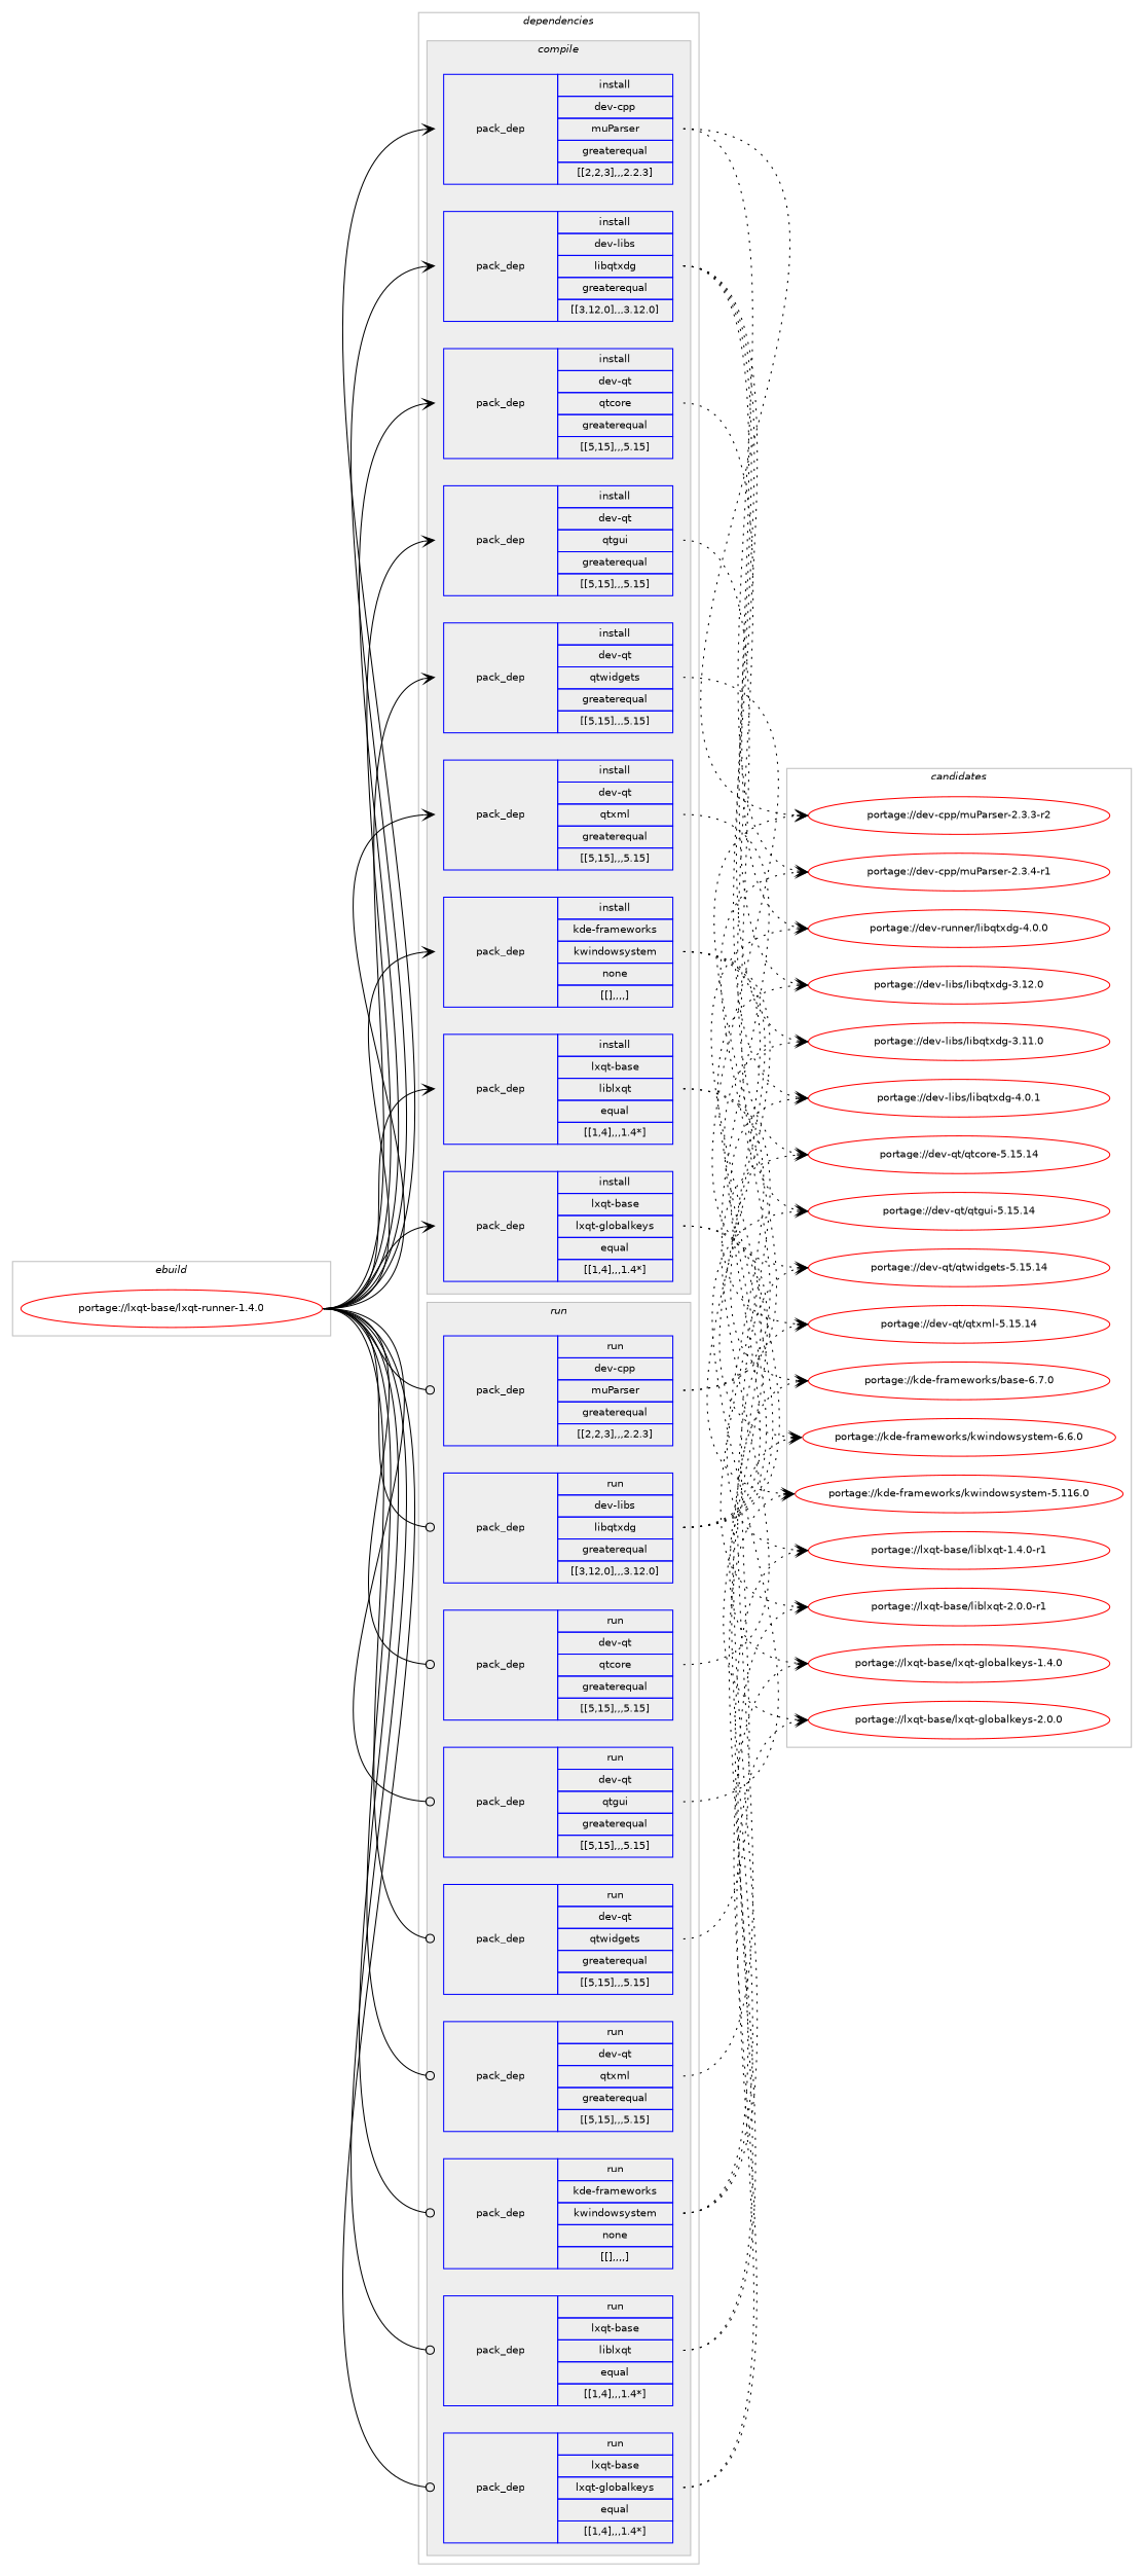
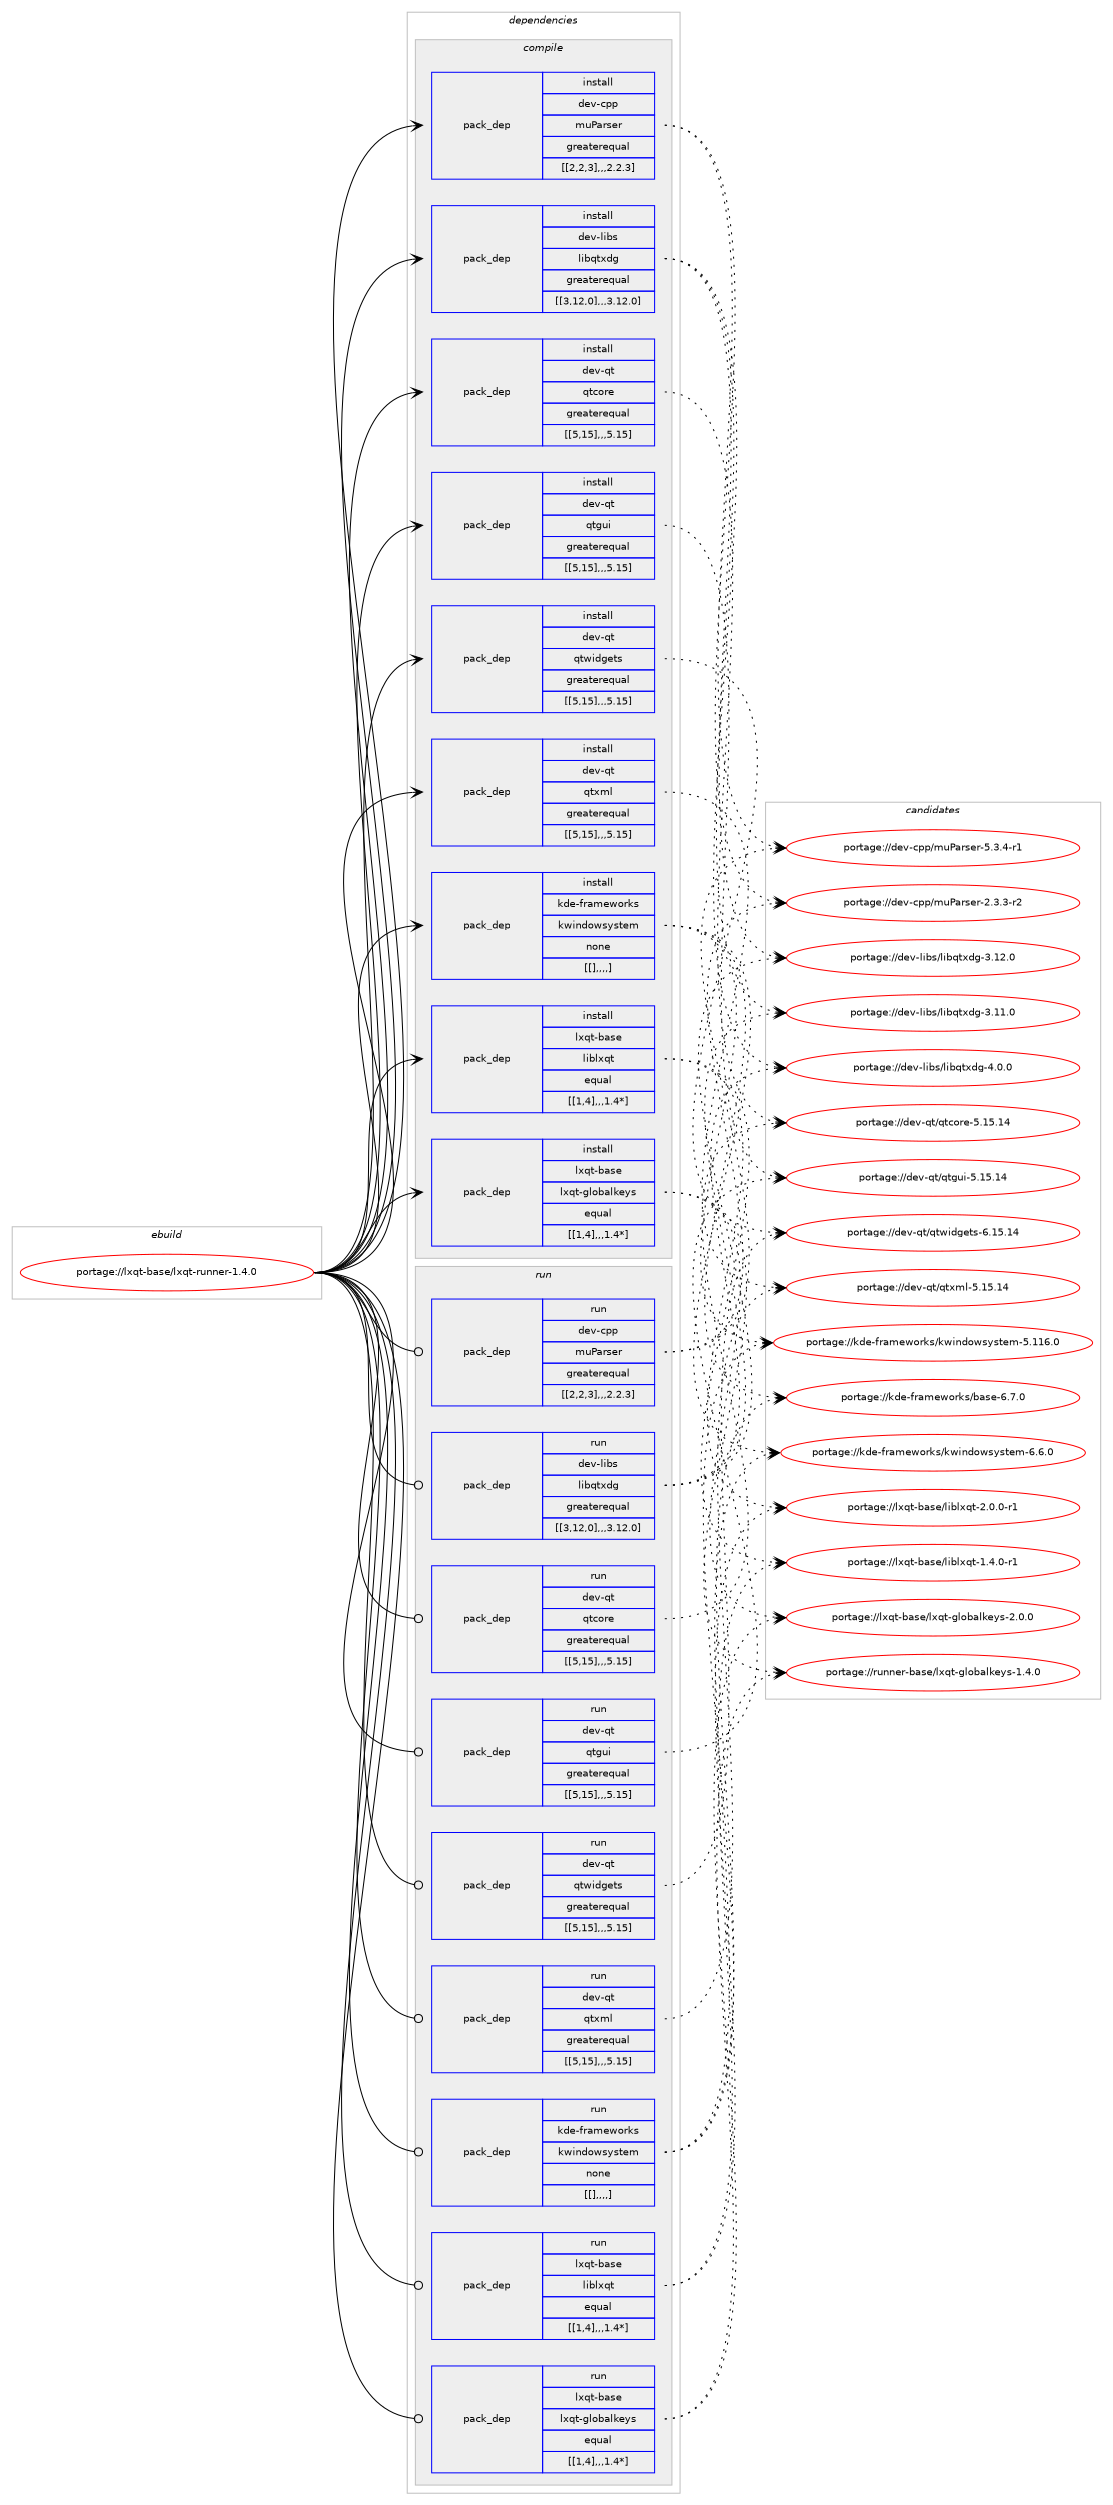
  digraph {
    compound=true
    concentrate=true
    fontname=Helvetica
    fontsize=10
    newrank=true
    rankdir=LR
    ranksep=1.5
    node [color=red fontname=Helvetica fontsize=10]
    edge [arrowhead=vee headport=w style=dotted tailport=e weight=100]
    n1 [label="portage://lxqt-base/lxqt-runner-1.4.0" width=4]
    n2 [color=blue label=<<TABLE BORDER="0" CELLBORDER="1" CELLSPACING="0" CELLPADDING="4" WIDTH="220"><TR><TD ROWSPAN="6" CELLPADDING="30">pack_dep</TD></TR><TR><TD WIDTH="110">install</TD></TR><TR><TD>dev-cpp</TD></TR><TR><TD>muParser</TD></TR><TR><TD>greaterequal</TD></TR><TR><TD>[[2,2,3],,,2.2.3]</TD></TR></TABLE>> shape=none]
    n3 [color=blue label=<<TABLE BORDER="0" CELLBORDER="1" CELLSPACING="0" CELLPADDING="4" WIDTH="220"><TR><TD ROWSPAN="6" CELLPADDING="30">pack_dep</TD></TR><TR><TD WIDTH="110">install</TD></TR><TR><TD>dev-libs</TD></TR><TR><TD>libqtxdg</TD></TR><TR><TD>greaterequal</TD></TR><TR><TD>[[3,12,0],,,3.12.0]</TD></TR></TABLE>> shape=none]
    n4 [color=blue label=<<TABLE BORDER="0" CELLBORDER="1" CELLSPACING="0" CELLPADDING="4" WIDTH="220"><TR><TD ROWSPAN="6" CELLPADDING="30">pack_dep</TD></TR><TR><TD WIDTH="110">install</TD></TR><TR><TD>dev-qt</TD></TR><TR><TD>qtcore</TD></TR><TR><TD>greaterequal</TD></TR><TR><TD>[[5,15],,,5.15]</TD></TR></TABLE>> shape=none]
    n5 [color=blue label=<<TABLE BORDER="0" CELLBORDER="1" CELLSPACING="0" CELLPADDING="4" WIDTH="220"><TR><TD ROWSPAN="6" CELLPADDING="30">pack_dep</TD></TR><TR><TD WIDTH="110">install</TD></TR><TR><TD>dev-qt</TD></TR><TR><TD>qtgui</TD></TR><TR><TD>greaterequal</TD></TR><TR><TD>[[5,15],,,5.15]</TD></TR></TABLE>> shape=none]
    n6 [color=blue label=<<TABLE BORDER="0" CELLBORDER="1" CELLSPACING="0" CELLPADDING="4" WIDTH="220"><TR><TD ROWSPAN="6" CELLPADDING="30">pack_dep</TD></TR><TR><TD WIDTH="110">install</TD></TR><TR><TD>dev-qt</TD></TR><TR><TD>qtwidgets</TD></TR><TR><TD>greaterequal</TD></TR><TR><TD>[[5,15],,,5.15]</TD></TR></TABLE>> shape=none]
    n7 [color=blue label=<<TABLE BORDER="0" CELLBORDER="1" CELLSPACING="0" CELLPADDING="4" WIDTH="220"><TR><TD ROWSPAN="6" CELLPADDING="30">pack_dep</TD></TR><TR><TD WIDTH="110">install</TD></TR><TR><TD>dev-qt</TD></TR><TR><TD>qtxml</TD></TR><TR><TD>greaterequal</TD></TR><TR><TD>[[5,15],,,5.15]</TD></TR></TABLE>> shape=none]
    n8 [color=blue label=<<TABLE BORDER="0" CELLBORDER="1" CELLSPACING="0" CELLPADDING="4" WIDTH="220"><TR><TD ROWSPAN="6" CELLPADDING="30">pack_dep</TD></TR><TR><TD WIDTH="110">install</TD></TR><TR><TD>kde-frameworks</TD></TR><TR><TD>kwindowsystem</TD></TR><TR><TD>none</TD></TR><TR><TD>[[],,,,]</TD></TR></TABLE>> shape=none]
    n9 [color=blue label=<<TABLE BORDER="0" CELLBORDER="1" CELLSPACING="0" CELLPADDING="4" WIDTH="220"><TR><TD ROWSPAN="6" CELLPADDING="30">pack_dep</TD></TR><TR><TD WIDTH="110">install</TD></TR><TR><TD>lxqt-base</TD></TR><TR><TD>liblxqt</TD></TR><TR><TD>equal</TD></TR><TR><TD>[[1,4],,,1.4*]</TD></TR></TABLE>> shape=none]
    n10 [color=blue label=<<TABLE BORDER="0" CELLBORDER="1" CELLSPACING="0" CELLPADDING="4" WIDTH="220"><TR><TD ROWSPAN="6" CELLPADDING="30">pack_dep</TD></TR><TR><TD WIDTH="110">install</TD></TR><TR><TD>lxqt-base</TD></TR><TR><TD>lxqt-globalkeys</TD></TR><TR><TD>equal</TD></TR><TR><TD>[[1,4],,,1.4*]</TD></TR></TABLE>> shape=none]
    n11 [color=blue label=<<TABLE BORDER="0" CELLBORDER="1" CELLSPACING="0" CELLPADDING="4" WIDTH="220"><TR><TD ROWSPAN="6" CELLPADDING="30">pack_dep</TD></TR><TR><TD WIDTH="110">run</TD></TR><TR><TD>dev-cpp</TD></TR><TR><TD>muParser</TD></TR><TR><TD>greaterequal</TD></TR><TR><TD>[[2,2,3],,,2.2.3]</TD></TR></TABLE>> shape=none]
    n12 [color=blue label=<<TABLE BORDER="0" CELLBORDER="1" CELLSPACING="0" CELLPADDING="4" WIDTH="220"><TR><TD ROWSPAN="6" CELLPADDING="30">pack_dep</TD></TR><TR><TD WIDTH="110">run</TD></TR><TR><TD>dev-libs</TD></TR><TR><TD>libqtxdg</TD></TR><TR><TD>greaterequal</TD></TR><TR><TD>[[3,12,0],,,3.12.0]</TD></TR></TABLE>> shape=none]
    n13 [color=blue label=<<TABLE BORDER="0" CELLBORDER="1" CELLSPACING="0" CELLPADDING="4" WIDTH="220"><TR><TD ROWSPAN="6" CELLPADDING="30">pack_dep</TD></TR><TR><TD WIDTH="110">run</TD></TR><TR><TD>dev-qt</TD></TR><TR><TD>qtcore</TD></TR><TR><TD>greaterequal</TD></TR><TR><TD>[[5,15],,,5.15]</TD></TR></TABLE>> shape=none]
    n14 [color=blue label=<<TABLE BORDER="0" CELLBORDER="1" CELLSPACING="0" CELLPADDING="4" WIDTH="220"><TR><TD ROWSPAN="6" CELLPADDING="30">pack_dep</TD></TR><TR><TD WIDTH="110">run</TD></TR><TR><TD>dev-qt</TD></TR><TR><TD>qtgui</TD></TR><TR><TD>greaterequal</TD></TR><TR><TD>[[5,15],,,5.15]</TD></TR></TABLE>> shape=none]
    n15 [color=blue label=<<TABLE BORDER="0" CELLBORDER="1" CELLSPACING="0" CELLPADDING="4" WIDTH="220"><TR><TD ROWSPAN="6" CELLPADDING="30">pack_dep</TD></TR><TR><TD WIDTH="110">run</TD></TR><TR><TD>dev-qt</TD></TR><TR><TD>qtwidgets</TD></TR><TR><TD>greaterequal</TD></TR><TR><TD>[[5,15],,,5.15]</TD></TR></TABLE>> shape=none]
    n16 [color=blue label=<<TABLE BORDER="0" CELLBORDER="1" CELLSPACING="0" CELLPADDING="4" WIDTH="220"><TR><TD ROWSPAN="6" CELLPADDING="30">pack_dep</TD></TR><TR><TD WIDTH="110">run</TD></TR><TR><TD>dev-qt</TD></TR><TR><TD>qtxml</TD></TR><TR><TD>greaterequal</TD></TR><TR><TD>[[5,15],,,5.15]</TD></TR></TABLE>> shape=none]
    n17 [color=blue label=<<TABLE BORDER="0" CELLBORDER="1" CELLSPACING="0" CELLPADDING="4" WIDTH="220"><TR><TD ROWSPAN="6" CELLPADDING="30">pack_dep</TD></TR><TR><TD WIDTH="110">run</TD></TR><TR><TD>kde-frameworks</TD></TR><TR><TD>kwindowsystem</TD></TR><TR><TD>none</TD></TR><TR><TD>[[],,,,]</TD></TR></TABLE>> shape=none]
    n18 [color=blue label=<<TABLE BORDER="0" CELLBORDER="1" CELLSPACING="0" CELLPADDING="4" WIDTH="220"><TR><TD ROWSPAN="6" CELLPADDING="30">pack_dep</TD></TR><TR><TD WIDTH="110">run</TD></TR><TR><TD>lxqt-base</TD></TR><TR><TD>liblxqt</TD></TR><TR><TD>equal</TD></TR><TR><TD>[[1,4],,,1.4*]</TD></TR></TABLE>> shape=none]
    n19 [color=blue label=<<TABLE BORDER="0" CELLBORDER="1" CELLSPACING="0" CELLPADDING="4" WIDTH="220"><TR><TD ROWSPAN="6" CELLPADDING="30">pack_dep</TD></TR><TR><TD WIDTH="110">run</TD></TR><TR><TD>lxqt-base</TD></TR><TR><TD>lxqt-globalkeys</TD></TR><TR><TD>equal</TD></TR><TR><TD>[[1,4],,,1.4*]</TD></TR></TABLE>> shape=none]
-   n20 [label="portage://dev-libs/libqtxdg-4.0.1" width=4]
-   n21 [label="portage://dev-runner/libqtxdg-4.0.0" width=4]
+   n21 [label="portage://dev-libs/libqtxdg-4.0.0" width=4]
    n22 [label="portage://dev-libs/libqtxdg-3.12.0" width=4]
    n23 [label="portage://dev-libs/libqtxdg-3.11.0" width=4]
-   n24 [label="portage://dev-cpp/muParser-2.3.4-r1" width=4]
+   n24 [label="portage://dev-cpp/muParser-5.3.4-r1" width=4]
    n25 [label="portage://dev-cpp/muParser-2.3.3-r2" width=4]
    n26 [label="portage://dev-qt/qtcore-5.15.14" width=4]
    n27 [label="portage://dev-qt/qtgui-5.15.14" width=4]
-   n28 [label="portage://dev-qt/qtwidgets-5.15.14" width=4]
+   n28 [label="portage://dev-qt/qtwidgets-6.15.14" width=4]
    n29 [label="portage://dev-qt/qtxml-5.15.14" width=4]
    n30 [label="portage://kde-frameworks/base-6.7.0" width=4]
    n31 [label="portage://kde-frameworks/kwindowsystem-6.6.0" width=4]
    n32 [label="portage://kde-frameworks/kwindowsystem-5.116.0" width=4]
    n33 [label="portage://lxqt-base/liblxqt-2.0.0-r1" width=4]
    n34 [label="portage://lxqt-base/liblxqt-1.4.0-r1" width=4]
    n35 [label="portage://lxqt-base/lxqt-globalkeys-2.0.0" width=4]
-   n36 [label="portage://lxqt-base/lxqt-globalkeys-1.4.0" width=4]
+   n36 [label="portage://runner-base/lxqt-globalkeys-1.4.0" width=4]
    subgraph cluster_1 {
      color=gray
      label=<<i>ebuild</i>>
      n1
    }
    subgraph cluster_2 {
      color=gray
      label=<<i>dependencies</i>>
      subgraph cluster_3 {
        color=gray
        fillcolor="#eeeeee"
        label=<<i>compile</i>>
        style=filled
        subgraph sub_4 {
          color=gray
          fillcolor="#eeeeee"
          label=<<i>compile</i>>
          style=filled
          n2
        }
        subgraph sub_5 {
          color=gray
          fillcolor="#eeeeee"
          label=<<i>compile</i>>
          style=filled
          n3
        }
        subgraph sub_6 {
          color=gray
          fillcolor="#eeeeee"
          label=<<i>compile</i>>
          style=filled
          n4
        }
        subgraph sub_7 {
          color=gray
          fillcolor="#eeeeee"
          label=<<i>compile</i>>
          style=filled
          n5
        }
        subgraph sub_8 {
          color=gray
          fillcolor="#eeeeee"
          label=<<i>compile</i>>
          style=filled
          n6
        }
        subgraph sub_9 {
          color=gray
          fillcolor="#eeeeee"
          label=<<i>compile</i>>
          style=filled
          n7
        }
        subgraph sub_10 {
          color=gray
          fillcolor="#eeeeee"
          label=<<i>compile</i>>
          style=filled
          n8
        }
        subgraph sub_11 {
          color=gray
          fillcolor="#eeeeee"
          label=<<i>compile</i>>
          style=filled
          n9
        }
        subgraph sub_12 {
          color=gray
          fillcolor="#eeeeee"
          label=<<i>compile</i>>
          style=filled
          n10
        }
      }
      subgraph cluster_13 {
        color=gray
        fillcolor="#eeeeee"
        label=<<i>compile and run</i>>
        style=filled
      }
      subgraph cluster_14 {
        color=gray
        fillcolor="#eeeeee"
        label=<<i>run</i>>
        style=filled
        subgraph sub_15 {
          color=gray
          fillcolor="#eeeeee"
          label=<<i>run</i>>
          style=filled
          n11
        }
        subgraph sub_16 {
          color=gray
          fillcolor="#eeeeee"
          label=<<i>run</i>>
          style=filled
          n12
        }
        subgraph sub_17 {
          color=gray
          fillcolor="#eeeeee"
          label=<<i>run</i>>
          style=filled
          n13
        }
        subgraph sub_18 {
          color=gray
          fillcolor="#eeeeee"
          label=<<i>run</i>>
          style=filled
          n14
        }
        subgraph sub_19 {
          color=gray
          fillcolor="#eeeeee"
          label=<<i>run</i>>
          style=filled
          n15
        }
        subgraph sub_20 {
          color=gray
          fillcolor="#eeeeee"
          label=<<i>run</i>>
          style=filled
          n16
        }
        subgraph sub_21 {
          color=gray
          fillcolor="#eeeeee"
          label=<<i>run</i>>
          style=filled
          n17
        }
        subgraph sub_22 {
          color=gray
          fillcolor="#eeeeee"
          label=<<i>run</i>>
          style=filled
          n18
        }
        subgraph sub_23 {
          color=gray
          fillcolor="#eeeeee"
          label=<<i>run</i>>
          style=filled
          n19
        }
      }
    }
    subgraph cluster_24 {
      color=gray
      label=<<i>candidates</i>>
      rank=same
      subgraph sub_25 {
        color=black
        label=<<i>candidates</i>>
        nodesep=1
        rank=same
-       n20
        n21
        n22
        n23
      }
      subgraph sub_26 {
        color=black
        label=<<i>candidates</i>>
        nodesep=1
        rank=same
        n24
        n25
      }
      subgraph sub_27 {
        color=black
        label=<<i>candidates</i>>
        nodesep=1
        rank=same
        n26
      }
      subgraph sub_28 {
        color=black
        label=<<i>candidates</i>>
        nodesep=1
        rank=same
        n27
      }
      subgraph sub_29 {
        color=black
        label=<<i>candidates</i>>
        nodesep=1
        rank=same
        n28
      }
      subgraph sub_30 {
        color=black
        label=<<i>candidates</i>>
        nodesep=1
        rank=same
        n29
      }
      subgraph sub_31 {
        color=black
        label=<<i>candidates</i>>
        nodesep=1
        rank=same
        n30
        n31
        n32
      }
      subgraph sub_32 {
        color=black
        label=<<i>candidates</i>>
        nodesep=1
        rank=same
        n33
        n34
      }
      subgraph sub_33 {
        color=black
        label=<<i>candidates</i>>
        nodesep=1
        rank=same
        n35
        n36
      }
      subgraph sub_34 {
        color=black
        label=<<i>candidates</i>>
        nodesep=1
        rank=same
        n24
        n25
      }
      subgraph sub_35 {
        color=black
        label=<<i>candidates</i>>
        nodesep=1
        rank=same
-       n20
        n21
        n22
        n23
      }
      subgraph sub_36 {
        color=black
        label=<<i>candidates</i>>
        nodesep=1
        rank=same
        n26
      }
      subgraph sub_37 {
        color=black
        label=<<i>candidates</i>>
        nodesep=1
        rank=same
        n27
      }
      subgraph sub_38 {
        color=black
        label=<<i>candidates</i>>
        nodesep=1
        rank=same
        n28
      }
      subgraph sub_39 {
        color=black
        label=<<i>candidates</i>>
        nodesep=1
        rank=same
        n29
      }
      subgraph sub_40 {
        color=black
        label=<<i>candidates</i>>
        nodesep=1
        rank=same
        n30
        n31
        n32
      }
      subgraph sub_41 {
        color=black
        label=<<i>candidates</i>>
        nodesep=1
        rank=same
        n33
        n34
      }
      subgraph sub_42 {
        color=black
        label=<<i>candidates</i>>
        nodesep=1
        rank=same
        n35
        n36
      }
    }
    n1 -> n2 [style=solid weight=20]
    n1 -> n3 [style=solid weight=20]
    n1 -> n4 [style=solid weight=20]
    n1 -> n5 [style=solid weight=20]
    n1 -> n6 [style=solid weight=20]
    n1 -> n7 [style=solid weight=20]
    n1 -> n8 [style=solid weight=20]
    n1 -> n9 [style=solid weight=20]
    n1 -> n10 [style=solid weight=20]
    n1 -> n11 [arrowhead=odot style=solid weight=20]
    n1 -> n12 [arrowhead=odot style=solid weight=20]
    n1 -> n13 [arrowhead=odot style=solid weight=20]
    n1 -> n14 [arrowhead=odot style=solid weight=20]
    n1 -> n15 [arrowhead=odot style=solid weight=20]
    n1 -> n16 [arrowhead=odot style=solid weight=20]
    n1 -> n17 [arrowhead=odot style=solid weight=20]
    n1 -> n18 [arrowhead=odot style=solid weight=20]
    n1 -> n19 [arrowhead=odot style=solid weight=20]
    n2 -> n24
    n2 -> n25
-   n3 -> n20
    n3 -> n21
    n3 -> n22
    n3 -> n23
    n4 -> n26
    n5 -> n27
    n6 -> n28
    n7 -> n29
    n8 -> n30
    n8 -> n31
    n8 -> n32
    n9 -> n33
    n9 -> n34
    n10 -> n35
    n10 -> n36
    n11 -> n24
    n11 -> n25
-   n12 -> n20
    n12 -> n21
    n12 -> n22
    n12 -> n23
    n13 -> n26
    n14 -> n27
    n15 -> n28
    n16 -> n29
    n17 -> n30
    n17 -> n31
    n17 -> n32
    n18 -> n33
    n18 -> n34
    n19 -> n35
    n19 -> n36
  }
